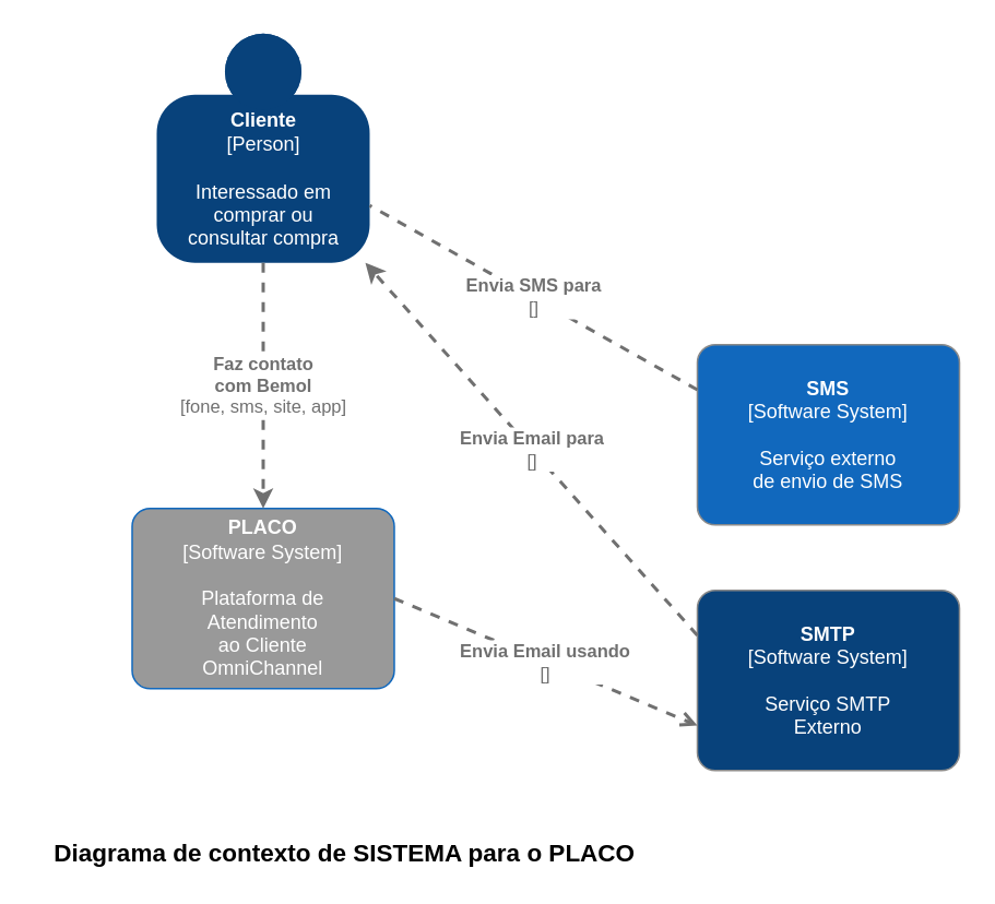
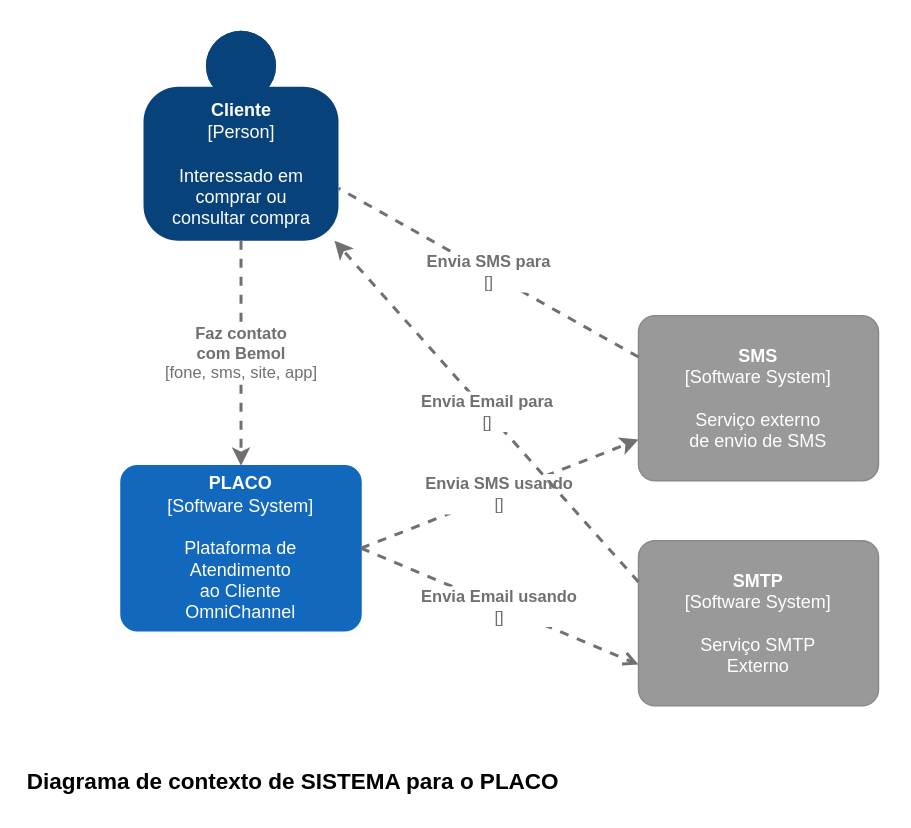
  <mxCell id="0" />
  <mxCell id="1" parent="0" />
  <mxCell id="2" value="&lt;b&gt;Cliente&lt;/b&gt;&lt;div&gt;[Person]&lt;/div&gt;&lt;br&gt;&lt;div&gt;Interessado em &#10;comprar ou &#10;consultar compra&lt;/div&gt;" style="html=1;dashed=0;whitespace=wrap;fillColor=#08427b;strokeColor=none;fontColor=#ffffff;shape=mxgraph.c4.person;align=center;metaEdit=1;points=[[0.5,0,0],[1,0.5,0],[1,0.75,0],[0.75,1,0],[0.5,1,0],[0.25,1,0],[0,0.75,0],[0,0.5,0]];metaData={&quot;c4Type&quot;:{&quot;editable&quot;:false}};" vertex="1" parent="1"><mxGeometry x="95" y="20" width="130" height="140" as="geometry" /></mxCell>
- <mxCell id="3" value="&lt;b&gt;PLACO&lt;/b&gt;&lt;div&gt;[Software System]&lt;/div&gt;&lt;br&gt;&lt;div&gt;Plataforma de &#10;Atendimento&#10;ao Cliente&#10;OmniChannel&lt;/div&gt;" style="rounded=1;whiteSpace=wrap;html=1;labelBackgroundColor=none;fillColor=#999999;fontColor=#ffffff;align=center;arcSize=10;strokeColor=#1168BD;metaEdit=1;metaData={&quot;c4Type&quot;:{&quot;editable&quot;:false}};points=[[0.25,0,0],[0.5,0,0],[0.75,0,0],[1,0.25,0],[1,0.5,0],[1,0.75,0],[0.75,1,0],[0.5,1,0],[0.25,1,0],[0,0.75,0],[0,0.5,0],[0,0.25,0]];" vertex="1" parent="1"><mxGeometry x="80" y="310" width="160" height="110.0" as="geometry" /></mxCell>
- <mxCell id="4" value="&lt;b&gt;SMTP&lt;/b&gt;&lt;div&gt;[Software System]&lt;/div&gt;&lt;br&gt;&lt;div&gt;Serviço SMTP&#10;Externo&lt;/div&gt;" style="rounded=1;whiteSpace=wrap;html=1;labelBackgroundColor=none;fillColor=#08427b;fontColor=#ffffff;align=center;arcSize=10;strokeColor=#8A8A8A;metaEdit=1;metaData={&quot;c4Type&quot;:{&quot;editable&quot;:false}};points=[[0.25,0,0],[0.5,0,0],[0.75,0,0],[1,0.25,0],[1,0.5,0],[1,0.75,0],[0.75,1,0],[0.5,1,0],[0.25,1,0],[0,0.75,0],[0,0.5,0],[0,0.25,0]];" vertex="1" parent="1"><mxGeometry x="425" y="360" width="160" height="110.0" as="geometry" /></mxCell>
- <mxCell id="5" value="&lt;b&gt;SMS&lt;/b&gt;&lt;div&gt;[Software System]&lt;/div&gt;&lt;br&gt;&lt;div&gt;Serviço externo&#10;de envio de SMS&lt;/div&gt;" style="rounded=1;whiteSpace=wrap;html=1;labelBackgroundColor=none;fillColor=#1168bd;fontColor=#ffffff;align=center;arcSize=10;strokeColor=#8A8A8A;metaEdit=1;metaData={&quot;c4Type&quot;:{&quot;editable&quot;:false}};points=[[0.25,0,0],[0.5,0,0],[0.75,0,0],[1,0.25,0],[1,0.5,0],[1,0.75,0],[0.75,1,0],[0.5,1,0],[0.25,1,0],[0,0.75,0],[0,0.5,0],[0,0.25,0]];" vertex="1" parent="1"><mxGeometry x="425" y="210" width="160" height="110.0" as="geometry" /></mxCell>
+ <mxCell id="3" value="&lt;b&gt;PLACO&lt;/b&gt;&lt;div&gt;[Software System]&lt;/div&gt;&lt;br&gt;&lt;div&gt;Plataforma de &#10;Atendimento&#10;ao Cliente&#10;OmniChannel&lt;/div&gt;" style="rounded=1;whiteSpace=wrap;html=1;labelBackgroundColor=none;fillColor=#1168BD;fontColor=#ffffff;align=center;arcSize=10;strokeColor=#1168BD;metaEdit=1;metaData={&quot;c4Type&quot;:{&quot;editable&quot;:false}};points=[[0.25,0,0],[0.5,0,0],[0.75,0,0],[1,0.25,0],[1,0.5,0],[1,0.75,0],[0.75,1,0],[0.5,1,0],[0.25,1,0],[0,0.75,0],[0,0.5,0],[0,0.25,0]];" vertex="1" parent="1"><mxGeometry x="80" y="310" width="160" height="110.0" as="geometry" /></mxCell>
+ <mxCell id="4" value="&lt;b&gt;SMTP&lt;/b&gt;&lt;div&gt;[Software System]&lt;/div&gt;&lt;br&gt;&lt;div&gt;Serviço SMTP&#10;Externo&lt;/div&gt;" style="rounded=1;whiteSpace=wrap;html=1;labelBackgroundColor=none;fillColor=#999999;fontColor=#ffffff;align=center;arcSize=10;strokeColor=#8A8A8A;metaEdit=1;metaData={&quot;c4Type&quot;:{&quot;editable&quot;:false}};points=[[0.25,0,0],[0.5,0,0],[0.75,0,0],[1,0.25,0],[1,0.5,0],[1,0.75,0],[0.75,1,0],[0.5,1,0],[0.25,1,0],[0,0.75,0],[0,0.5,0],[0,0.25,0]];" vertex="1" parent="1"><mxGeometry x="425" y="360" width="160" height="110.0" as="geometry" /></mxCell>
+ <mxCell id="5" value="&lt;b&gt;SMS&lt;/b&gt;&lt;div&gt;[Software System]&lt;/div&gt;&lt;br&gt;&lt;div&gt;Serviço externo&#10;de envio de SMS&lt;/div&gt;" style="rounded=1;whiteSpace=wrap;html=1;labelBackgroundColor=none;fillColor=#999999;fontColor=#ffffff;align=center;arcSize=10;strokeColor=#8A8A8A;metaEdit=1;metaData={&quot;c4Type&quot;:{&quot;editable&quot;:false}};points=[[0.25,0,0],[0.5,0,0],[0.75,0,0],[1,0.25,0],[1,0.5,0],[1,0.75,0],[0.75,1,0],[0.5,1,0],[0.25,1,0],[0,0.75,0],[0,0.5,0],[0,0.25,0]];" vertex="1" parent="1"><mxGeometry x="425" y="210" width="160" height="110.0" as="geometry" /></mxCell>
  <mxCell id="6" value="&lt;div style=&quot;text-align: left&quot;&gt;&lt;div style=&quot;text-align: center&quot;&gt;&lt;b&gt;Faz contato&#10;com Bemol&lt;/b&gt;&lt;/div&gt;&lt;div style=&quot;text-align: center&quot;&gt;[fone, sms, site, app]&lt;/div&gt;&lt;/div&gt;" style="edgeStyle=none;rounded=0;html=1;entryX=0.5;entryY=0;jettySize=auto;orthogonalLoop=1;strokeColor=#707070;strokeWidth=2;fontColor=#707070;jumpStyle=none;dashed=1;metaEdit=1;metaData={&quot;c4Type&quot;:{&quot;editable&quot;:false}};exitX=0.5;exitY=1;exitDx=0;exitDy=0;exitPerimeter=0;entryDx=0;entryDy=0;entryPerimeter=0;" edge="1" parent="1" source="2" target="3"><mxGeometry width="160" relative="1" as="geometry"><mxPoint x="275" y="220" as="sourcePoint" /><mxPoint x="435" y="220" as="targetPoint" /></mxGeometry></mxCell>
  <mxCell id="7" value="&lt;div style=&quot;text-align: left&quot;&gt;&lt;div style=&quot;text-align: center&quot;&gt;&lt;b&gt;Envia Email usando&lt;/b&gt;&lt;/div&gt;&lt;div style=&quot;text-align: center&quot;&gt;[]&lt;/div&gt;&lt;/div&gt;" style="edgeStyle=none;rounded=0;html=1;jettySize=auto;orthogonalLoop=1;strokeColor=#707070;strokeWidth=2;fontColor=#707070;jumpStyle=none;dashed=1;metaEdit=1;metaData={&quot;c4Type&quot;:{&quot;editable&quot;:false}};exitX=1;exitY=0.5;exitDx=0;exitDy=0;exitPerimeter=0;entryX=0;entryY=0.75;entryDx=0;entryDy=0;entryPerimeter=0;endArrow=open;" edge="1" parent="1" source="3" target="4"><mxGeometry width="160" relative="1" as="geometry"><mxPoint x="275" y="220" as="sourcePoint" /><mxPoint x="435" y="220" as="targetPoint" /></mxGeometry></mxCell>
+ <mxCell id="8" value="&lt;div style=&quot;text-align: left&quot;&gt;&lt;div style=&quot;text-align: center&quot;&gt;&lt;b&gt;Envia SMS usando&lt;/b&gt;&lt;/div&gt;&lt;div style=&quot;text-align: center&quot;&gt;[]&lt;/div&gt;&lt;/div&gt;" style="edgeStyle=none;rounded=0;html=1;entryX=0;entryY=0.75;jettySize=auto;orthogonalLoop=1;strokeColor=#707070;strokeWidth=2;fontColor=#707070;jumpStyle=none;dashed=1;metaEdit=1;metaData={&quot;c4Type&quot;:{&quot;editable&quot;:false}};exitX=1;exitY=0.5;exitDx=0;exitDy=0;exitPerimeter=0;entryDx=0;entryDy=0;entryPerimeter=0;" edge="1" parent="1" source="3" target="5"><mxGeometry width="160" relative="1" as="geometry"><mxPoint x="275" y="220" as="sourcePoint" /><mxPoint x="435" y="220" as="targetPoint" /></mxGeometry></mxCell>
  <mxCell id="9" value="&lt;div style=&quot;text-align: left&quot;&gt;&lt;div style=&quot;text-align: center&quot;&gt;&lt;b&gt;Envia SMS para&lt;/b&gt;&lt;/div&gt;&lt;div style=&quot;text-align: center&quot;&gt;[]&lt;/div&gt;&lt;/div&gt;" style="edgeStyle=none;rounded=0;html=1;entryX=1;entryY=0.75;jettySize=auto;orthogonalLoop=1;strokeColor=#707070;strokeWidth=2;fontColor=#707070;jumpStyle=none;dashed=1;metaEdit=1;metaData={&quot;c4Type&quot;:{&quot;editable&quot;:false}};entryDx=0;entryDy=0;entryPerimeter=0;exitX=0;exitY=0.25;exitDx=0;exitDy=0;exitPerimeter=0;endArrow=none;" edge="1" parent="1" source="5" target="2"><mxGeometry width="160" relative="1" as="geometry"><mxPoint x="275" y="220" as="sourcePoint" /><mxPoint x="435" y="220" as="targetPoint" /></mxGeometry></mxCell>
  <mxCell id="10" value="&lt;div style=&quot;text-align: left&quot;&gt;&lt;div style=&quot;text-align: center&quot;&gt;&lt;b&gt;Envia Email para&lt;/b&gt;&lt;/div&gt;&lt;div style=&quot;text-align: center&quot;&gt;[]&lt;/div&gt;&lt;/div&gt;" style="edgeStyle=none;rounded=0;html=1;jettySize=auto;orthogonalLoop=1;strokeColor=#707070;strokeWidth=2;fontColor=#707070;jumpStyle=none;dashed=1;metaEdit=1;metaData={&quot;c4Type&quot;:{&quot;editable&quot;:false}};exitX=0;exitY=0.25;exitDx=0;exitDy=0;exitPerimeter=0;" edge="1" parent="1" source="4" target="2"><mxGeometry width="160" relative="1" as="geometry"><mxPoint x="275" y="220" as="sourcePoint" /><mxPoint x="435" y="220" as="targetPoint" /></mxGeometry></mxCell>
- <mxCell id="11" value="Diagrama de contexto de SISTEMA para o PLACO" style="text;html=1;strokeColor=none;fillColor=none;align=center;verticalAlign=middle;whiteSpace=wrap;rounded=0;fontSize=15;fontStyle=1" vertex="1" parent="1"><mxGeometry x="20" y="510" width="380" height="20" as="geometry" /></mxCell>
+ <mxCell id="11" value="Diagrama de contexto de SISTEMA para o PLACO" style="text;html=1;strokeColor=none;fillColor=none;align=center;verticalAlign=middle;whiteSpace=wrap;rounded=0;fontSize=15;fontStyle=1" vertex="1" parent="1"><mxGeometry x="5" y="510" width="380" height="20" as="geometry" /></mxCell>
